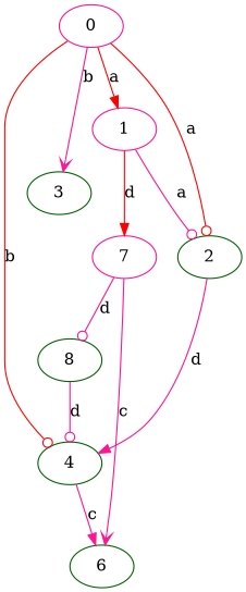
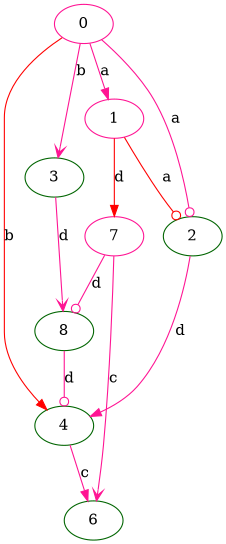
  strict digraph {
    node [color=darkgreen]
    edge [arrowhead=odot color=deeppink]
    2
    1 [color=deeppink]
    7 [color=deeppink]
    4
    8
    6
    0 [color=deeppink]
    3
    2 -> 4 [arrowhead=normal label=d]
-   1 -> 2 [label=a]
+   1 -> 2 [color=red label=a]
    1 -> 7 [arrowhead=normal color=red label=d]
    7 -> 8 [label=d]
    7 -> 6 [arrowhead=vee label=c]
    4 -> 6 [arrowhead=normal label=c]
    8 -> 4 [label=d]
-   0 -> 2 [color=red label=a]
-   0 -> 1 [arrowhead=normal color=red label=a]
-   0 -> 4 [color=red label=b]
+   0 -> 2 [label=a]
+   0 -> 1 [arrowhead=normal label=a]
+   0 -> 4 [arrowhead=normal color=red label=b]
    0 -> 3 [arrowhead=vee label=b]
+   3 -> 8 [arrowhead=vee label=d]
  }
